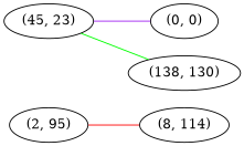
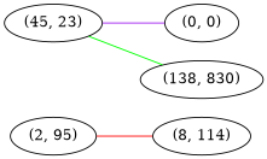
  graph {
    rankdir=LR
    "(2, 95)"
    "(8, 114)"
    "(45, 23)"
    "(0, 0)"
-   "(138, 130)"
+   "(138, 130)" [label="(138, 830)"]
    "(2, 95)" -- "(8, 114)" [color=red weight=1]
    "(45, 23)" -- "(0, 0)" [color=purple weight=4]
    "(45, 23)" -- "(138, 130)" [color=green weight=2]
  }
